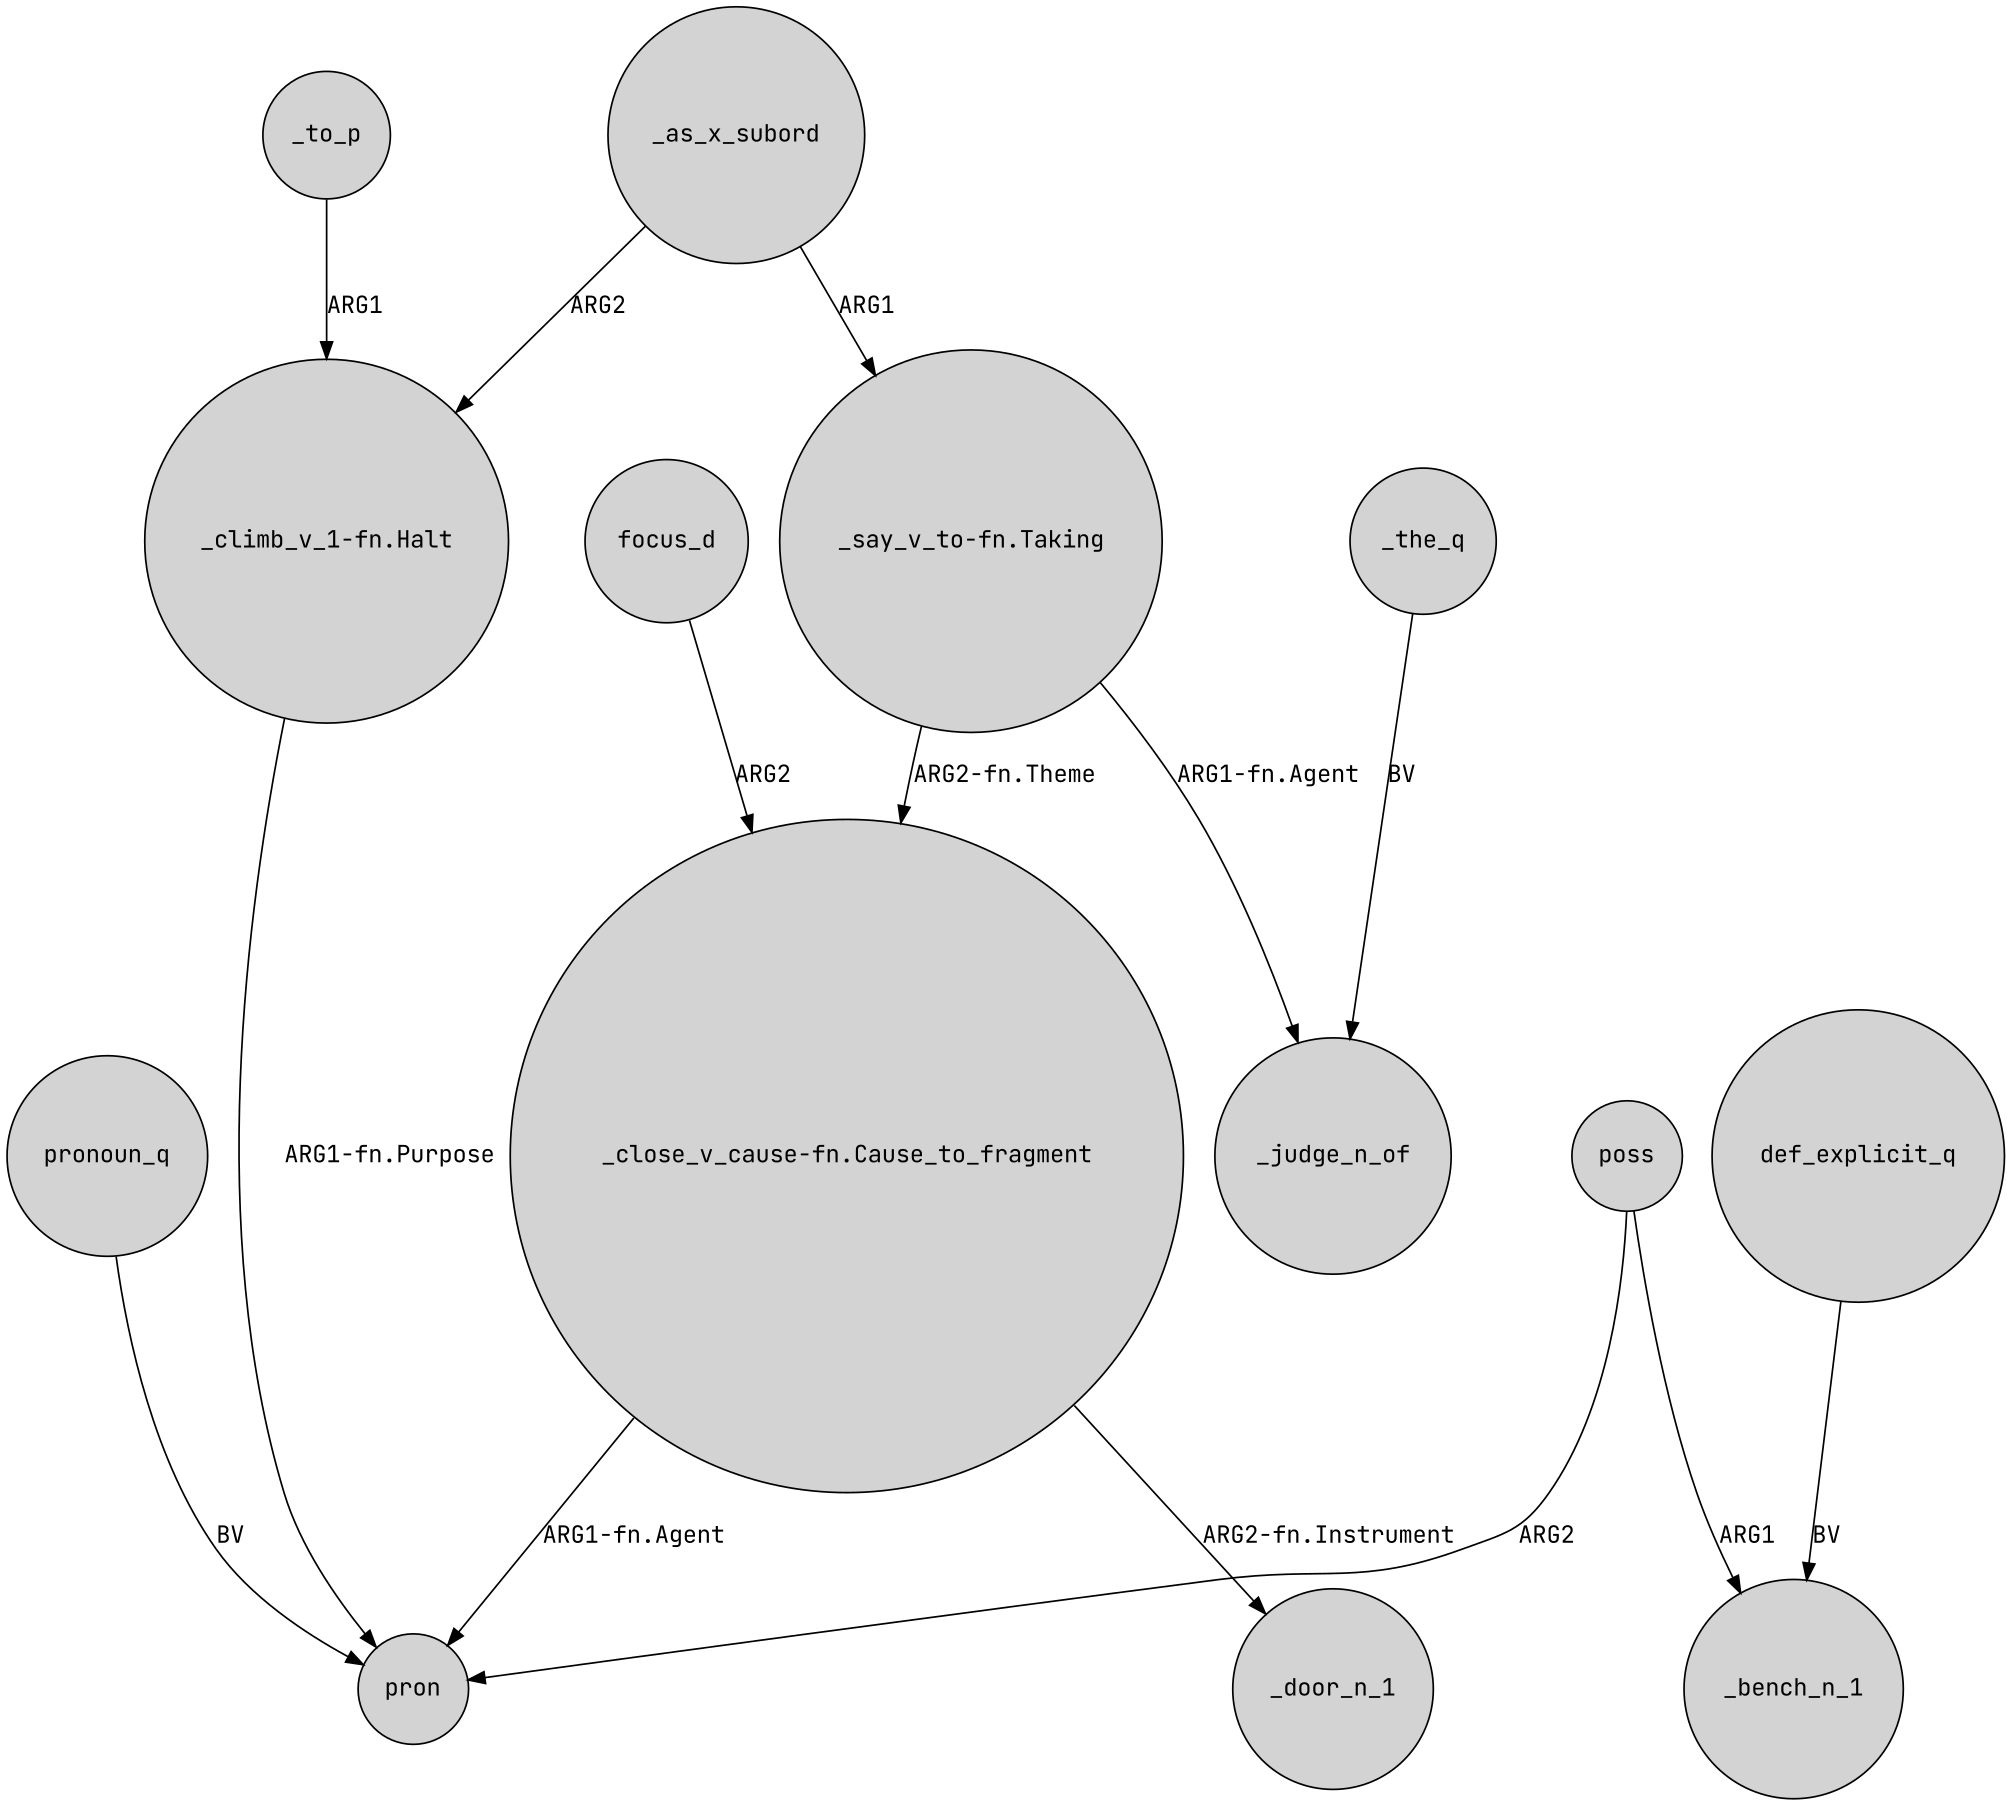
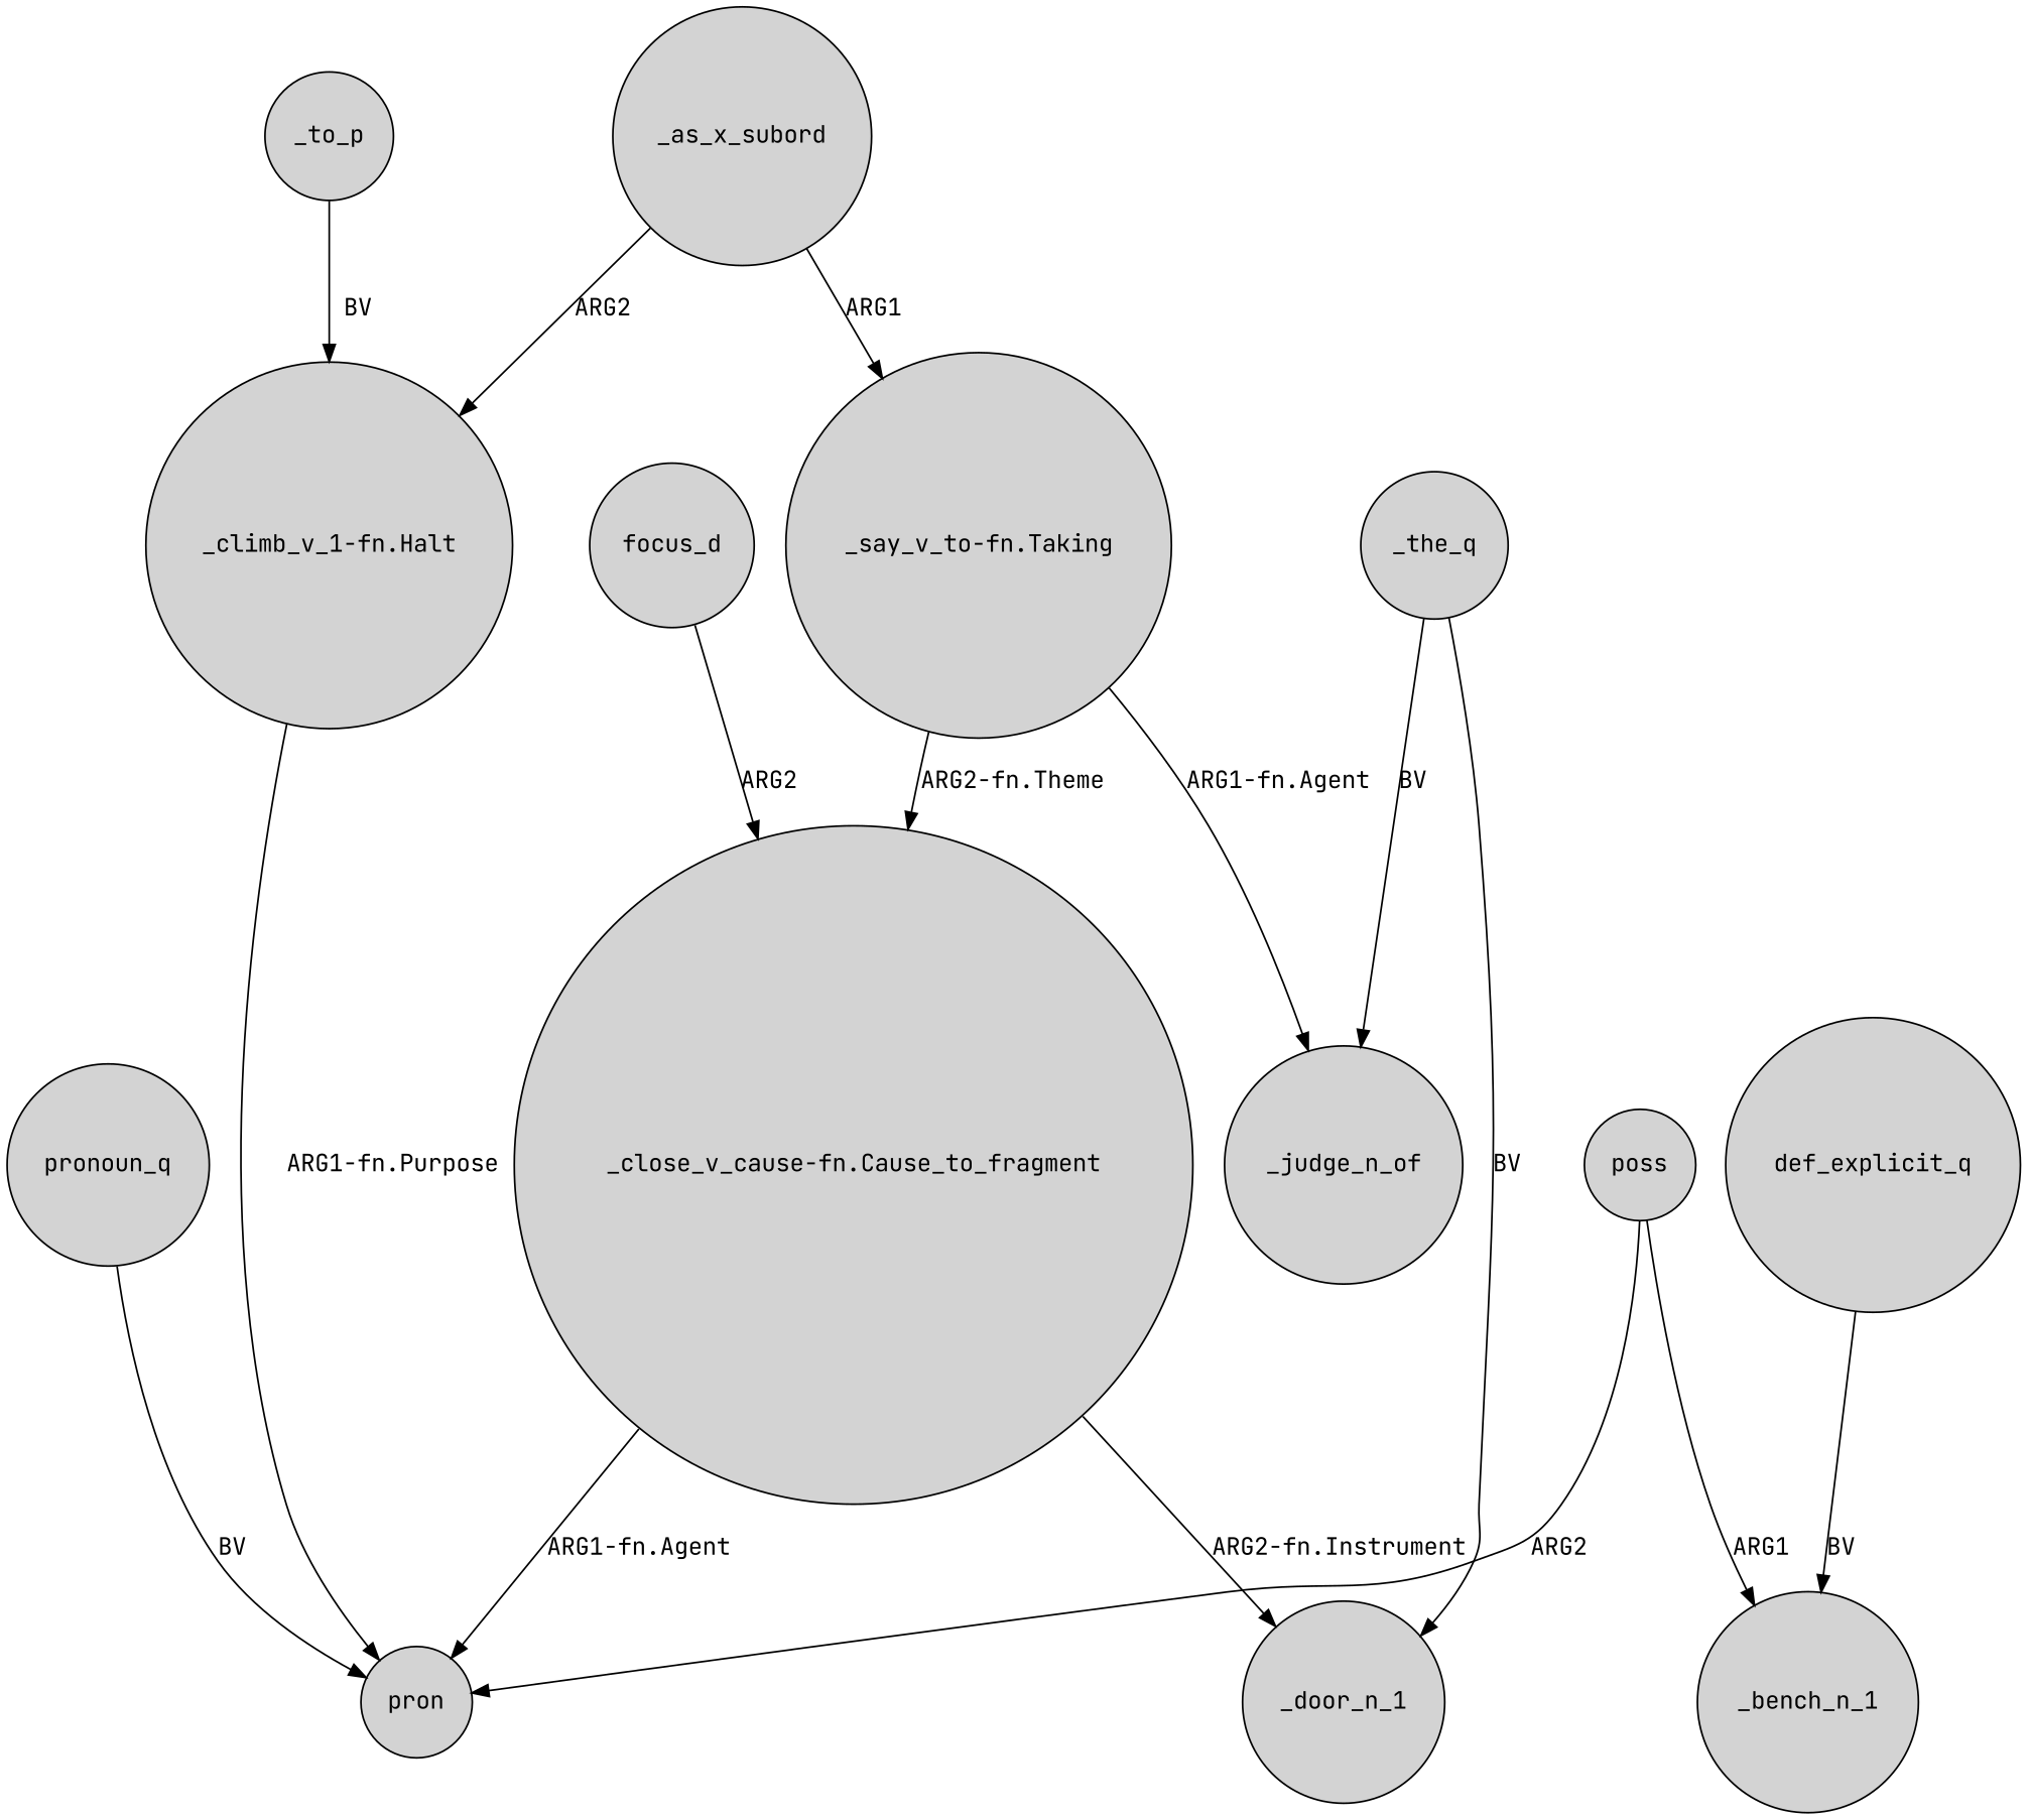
  digraph {
    fontname="JetBrains Mono"
    node [fontname="JetBrains Mono" shape=circle style=filled]
    edge [fontname="JetBrains Mono"]
    _as_x_subord
    "_say_v_to-fn.Taking"
    "_climb_v_1-fn.Halt"
    "_close_v_cause-fn.Cause_to_fragment"
    _judge_n_of
    pron
    _door_n_1
    _to_p
    _the_q
    def_explicit_q
    _bench_n_1
    focus_d
    poss
    pronoun_q
    _as_x_subord -> "_say_v_to-fn.Taking" [label=ARG1]
    _as_x_subord -> "_climb_v_1-fn.Halt" [label=ARG2]
    "_say_v_to-fn.Taking" -> "_close_v_cause-fn.Cause_to_fragment" [label="ARG2-fn.Theme"]
    "_say_v_to-fn.Taking" -> _judge_n_of [label="ARG1-fn.Agent"]
    "_climb_v_1-fn.Halt" -> pron [label="ARG1-fn.Purpose"]
    "_close_v_cause-fn.Cause_to_fragment" -> pron [label="ARG1-fn.Agent"]
    "_close_v_cause-fn.Cause_to_fragment" -> _door_n_1 [label="ARG2-fn.Instrument"]
-   _to_p -> "_climb_v_1-fn.Halt" [label=ARG1]
+   _to_p -> "_climb_v_1-fn.Halt" [label=BV]
    _the_q -> _judge_n_of [label=BV]
+   _the_q -> _door_n_1 [label=BV]
    def_explicit_q -> _bench_n_1 [label=BV]
    focus_d -> "_close_v_cause-fn.Cause_to_fragment" [label=ARG2]
    poss -> pron [label=ARG2]
    poss -> _bench_n_1 [label=ARG1]
    pronoun_q -> pron [label=BV]
  }
